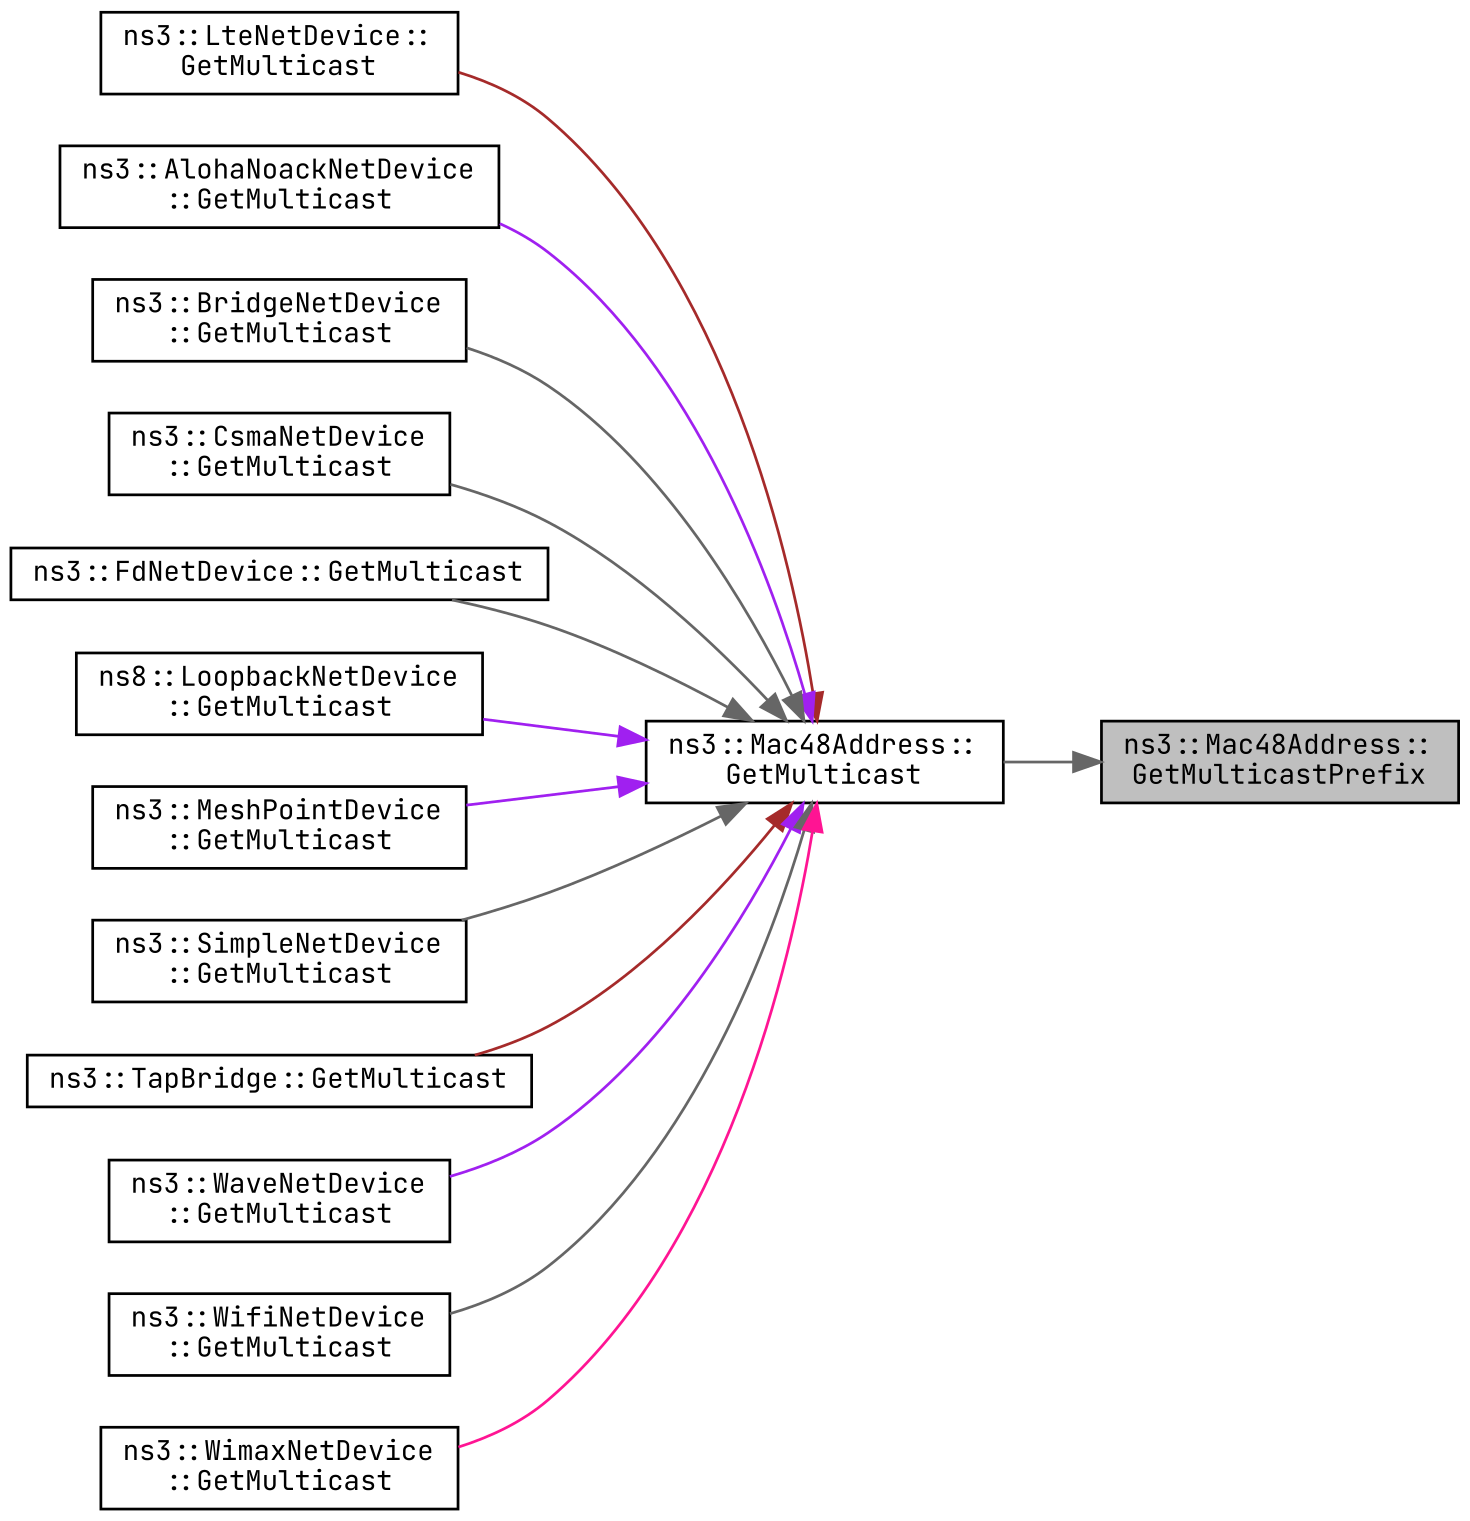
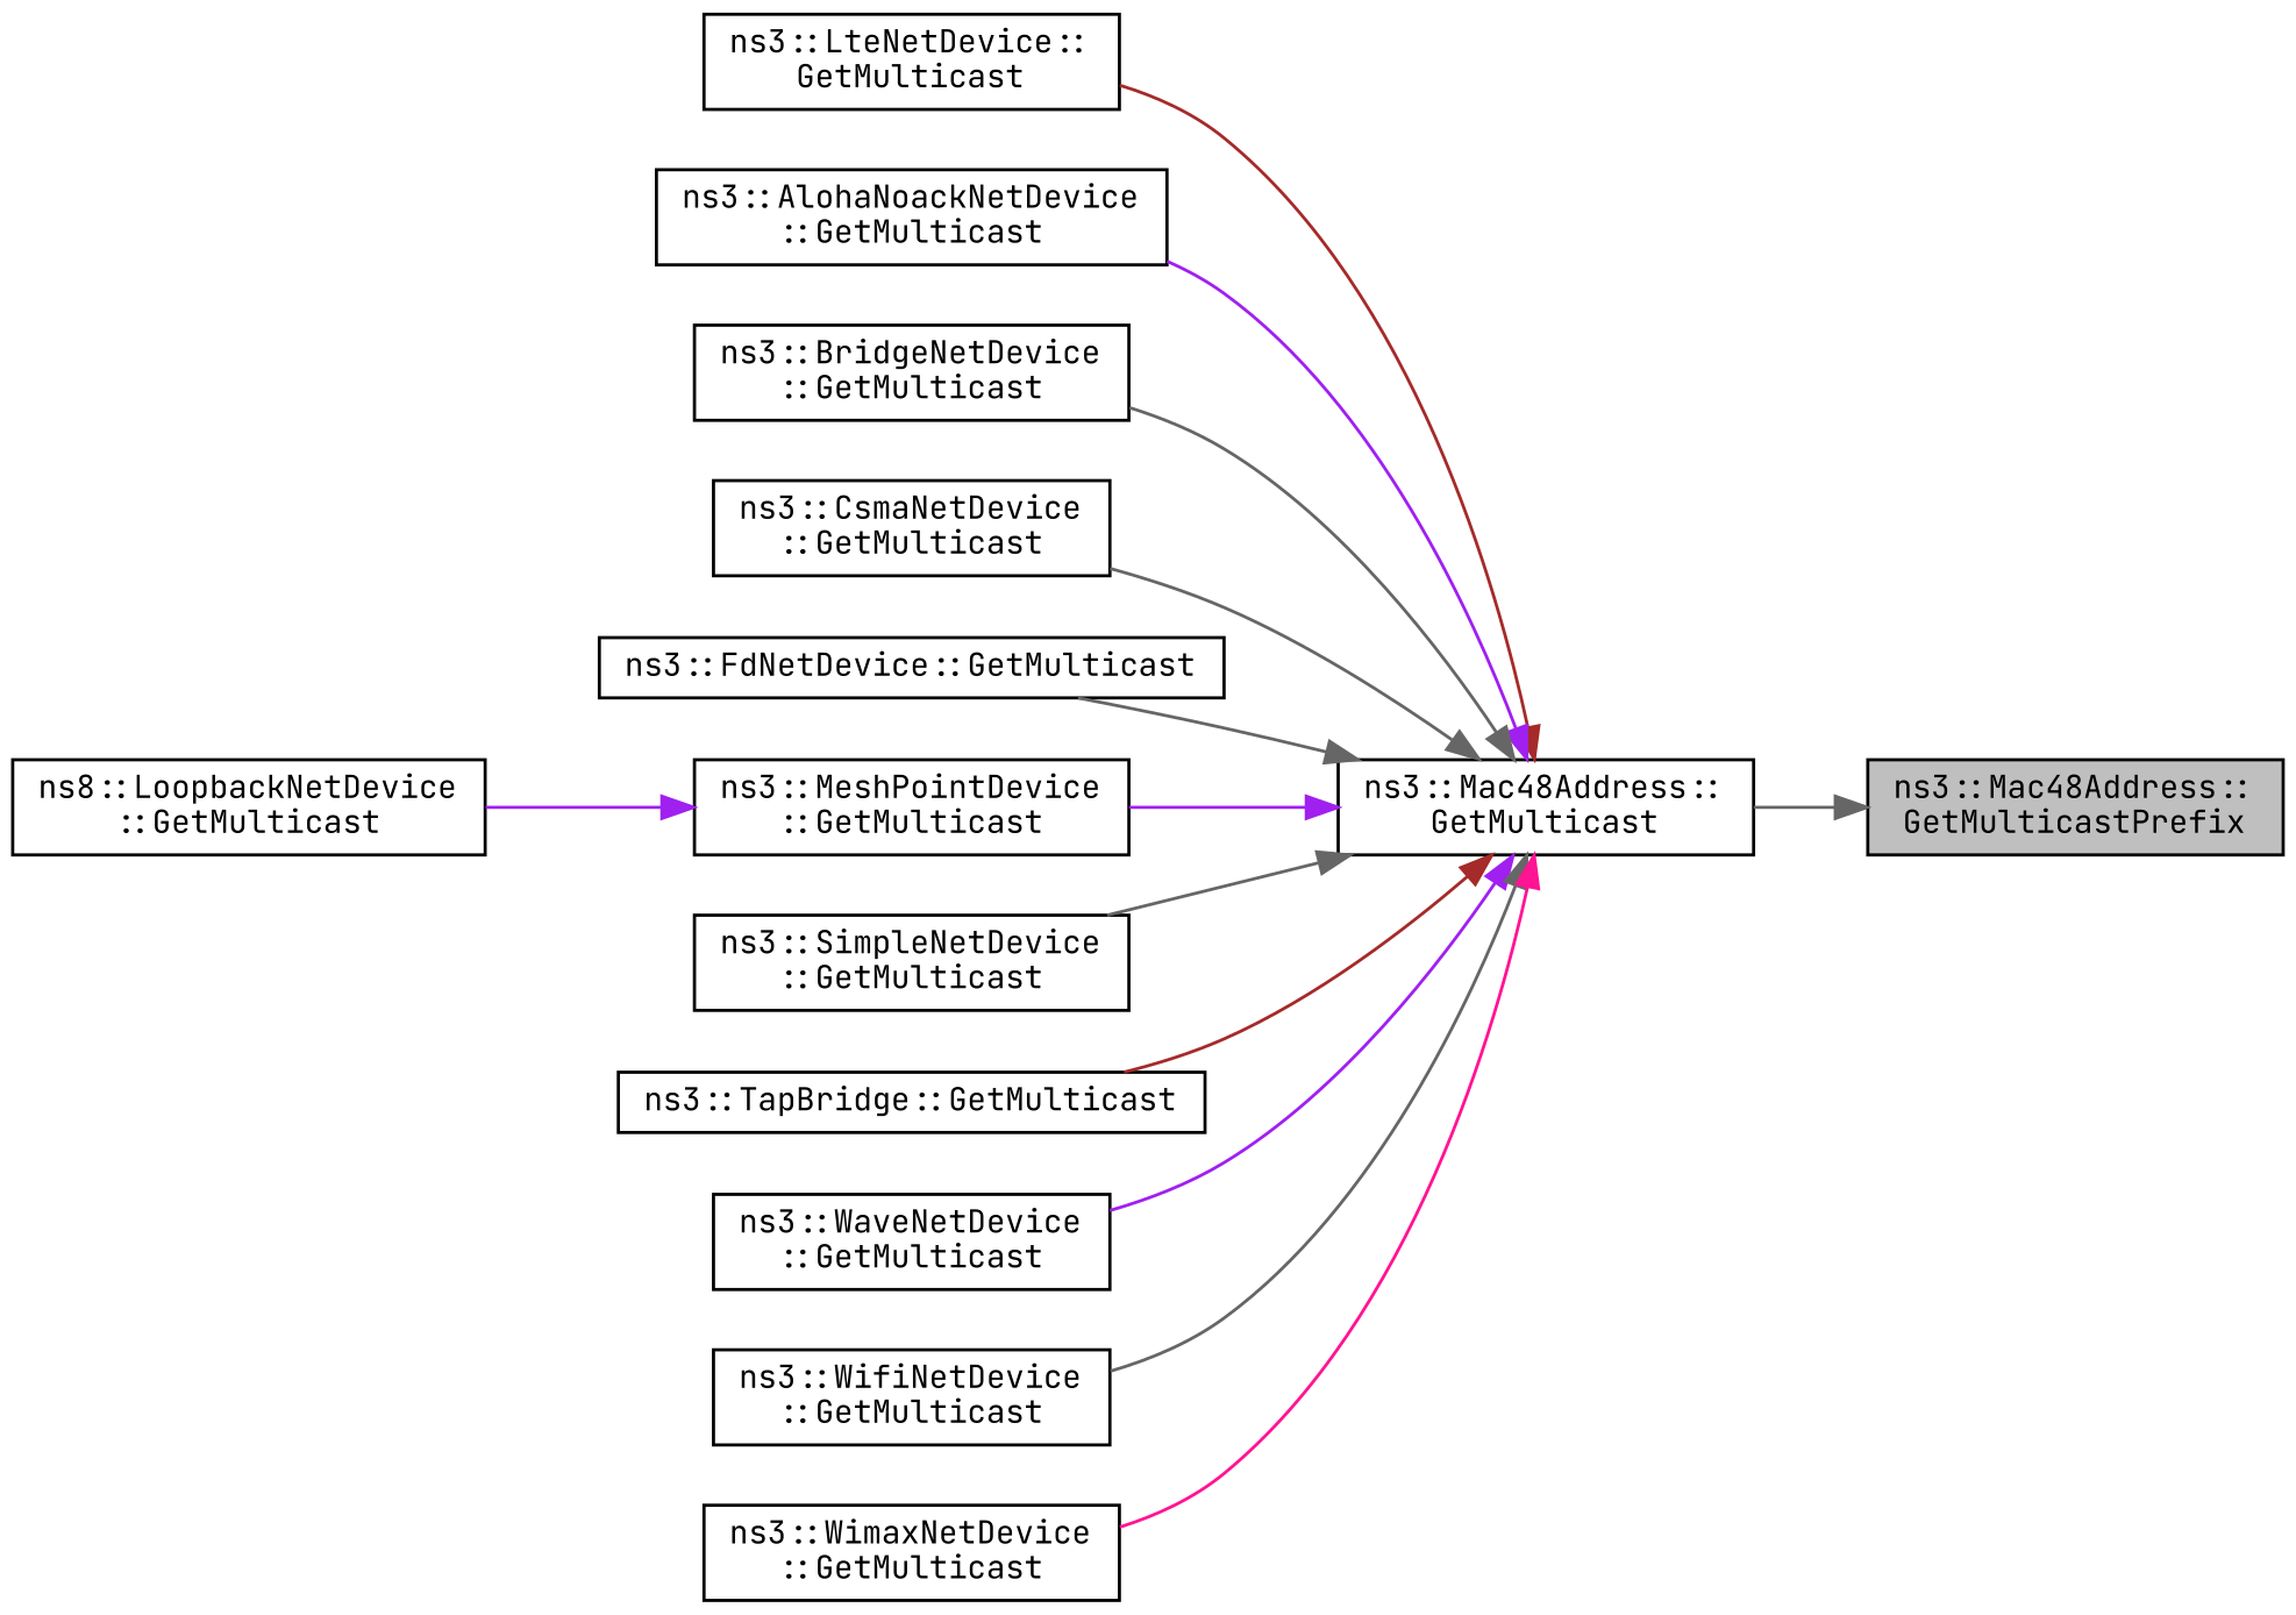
  digraph {
    fontname="JetBrains Mono"
    rankdir=RL
    node [color=black fillcolor=white fontname="JetBrains Mono" fontsize=10 shape=record style=filled]
    edge [color=gray40 dir=back fontname="JetBrains Mono" fontsize=10 labelfontname=Helvetica labelfontsize=10 style=solid]
    n1 [fillcolor=grey75 fontcolor=black height=0.2 label="ns3::Mac48Address::\lGetMulticastPrefix" width=0.4]
    n2 [height=0.2 label="ns3::Mac48Address::\lGetMulticast" width=0.4]
    n3 [height=0.2 label="ns3::LteNetDevice::\lGetMulticast" width=0.4]
    n4 [height=0.2 label="ns3::AlohaNoackNetDevice\l::GetMulticast" width=0.4]
    n5 [height=0.2 label="ns3::BridgeNetDevice\l::GetMulticast" width=0.4]
    n6 [height=0.2 label="ns3::CsmaNetDevice\l::GetMulticast" width=0.4]
    n7 [height=0.2 label="ns3::FdNetDevice::GetMulticast" width=0.4]
    n8 [height=0.2 label="ns8::LoopbackNetDevice\l::GetMulticast" width=0.4]
    n9 [height=0.2 label="ns3::MeshPointDevice\l::GetMulticast" width=0.4]
    n10 [height=0.2 label="ns3::SimpleNetDevice\l::GetMulticast" width=0.4]
    n11 [height=0.2 label="ns3::TapBridge::GetMulticast" width=0.4]
    n12 [height=0.2 label="ns3::WaveNetDevice\l::GetMulticast" width=0.4]
    n13 [height=0.2 label="ns3::WifiNetDevice\l::GetMulticast" width=0.4]
    n14 [height=0.2 label="ns3::WimaxNetDevice\l::GetMulticast" width=0.4]
    n1 -> n2
    n2 -> n3 [color=brown]
    n2 -> n4 [color=purple]
    n2 -> n5
    n2 -> n6
    n2 -> n7
-   n2 -> n8 [color=purple]
+   n9 -> n8 [color=purple]
    n2 -> n9 [color=purple]
    n2 -> n10
    n2 -> n11 [color=brown]
    n2 -> n12 [color=purple]
    n2 -> n13
    n2 -> n14 [color=deeppink]
  }
